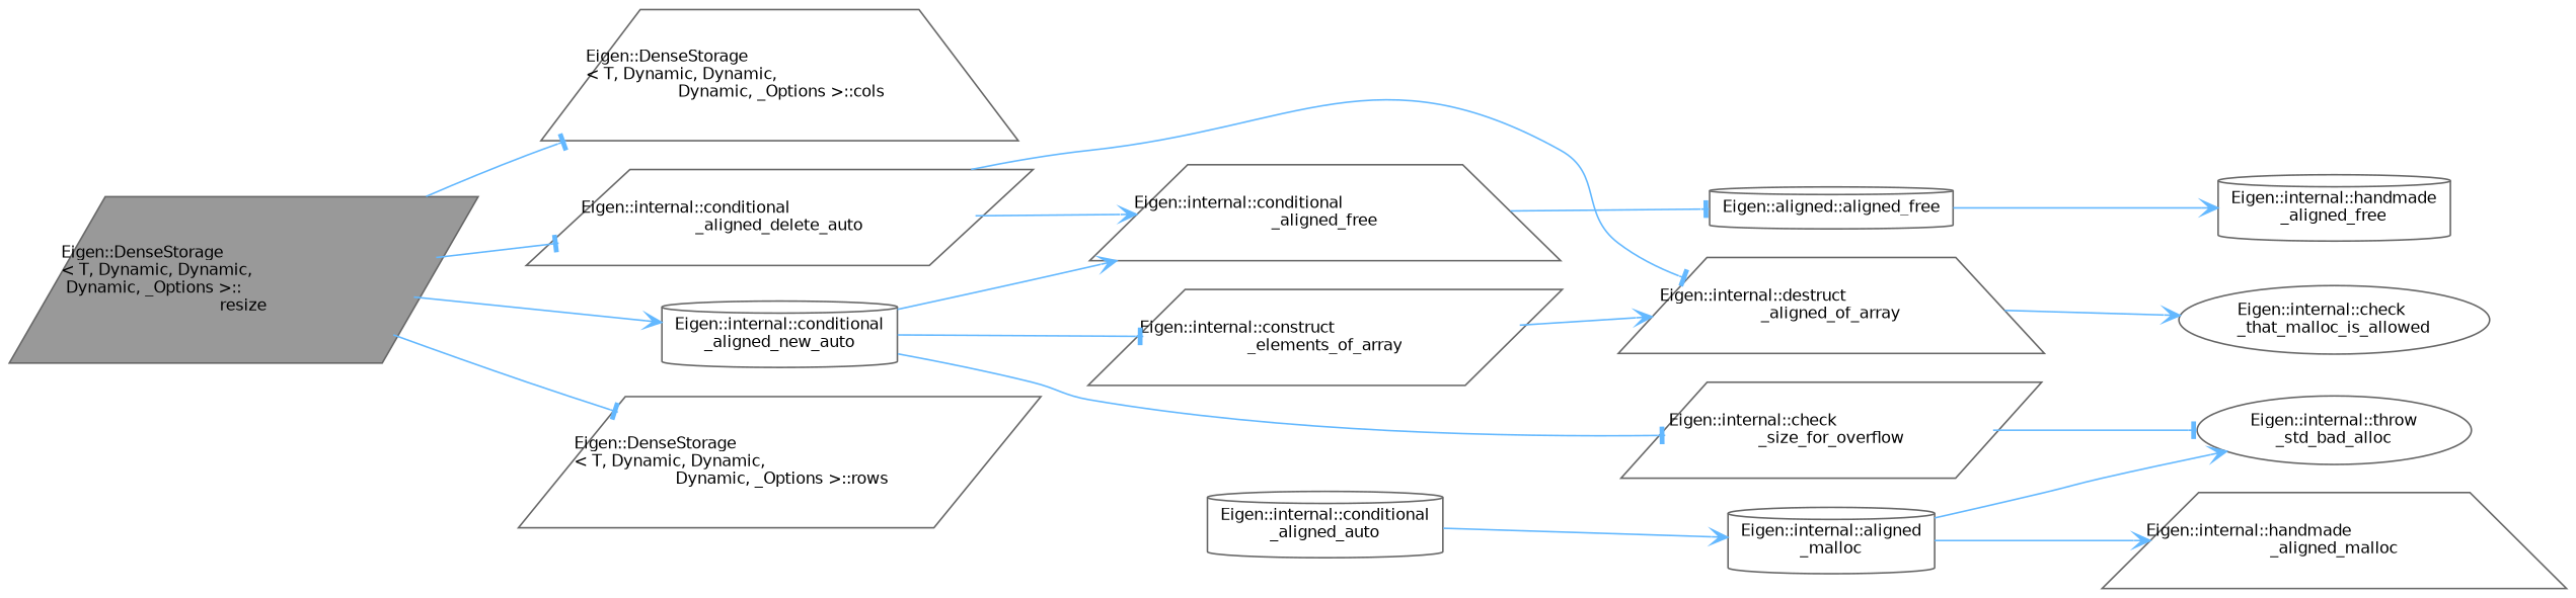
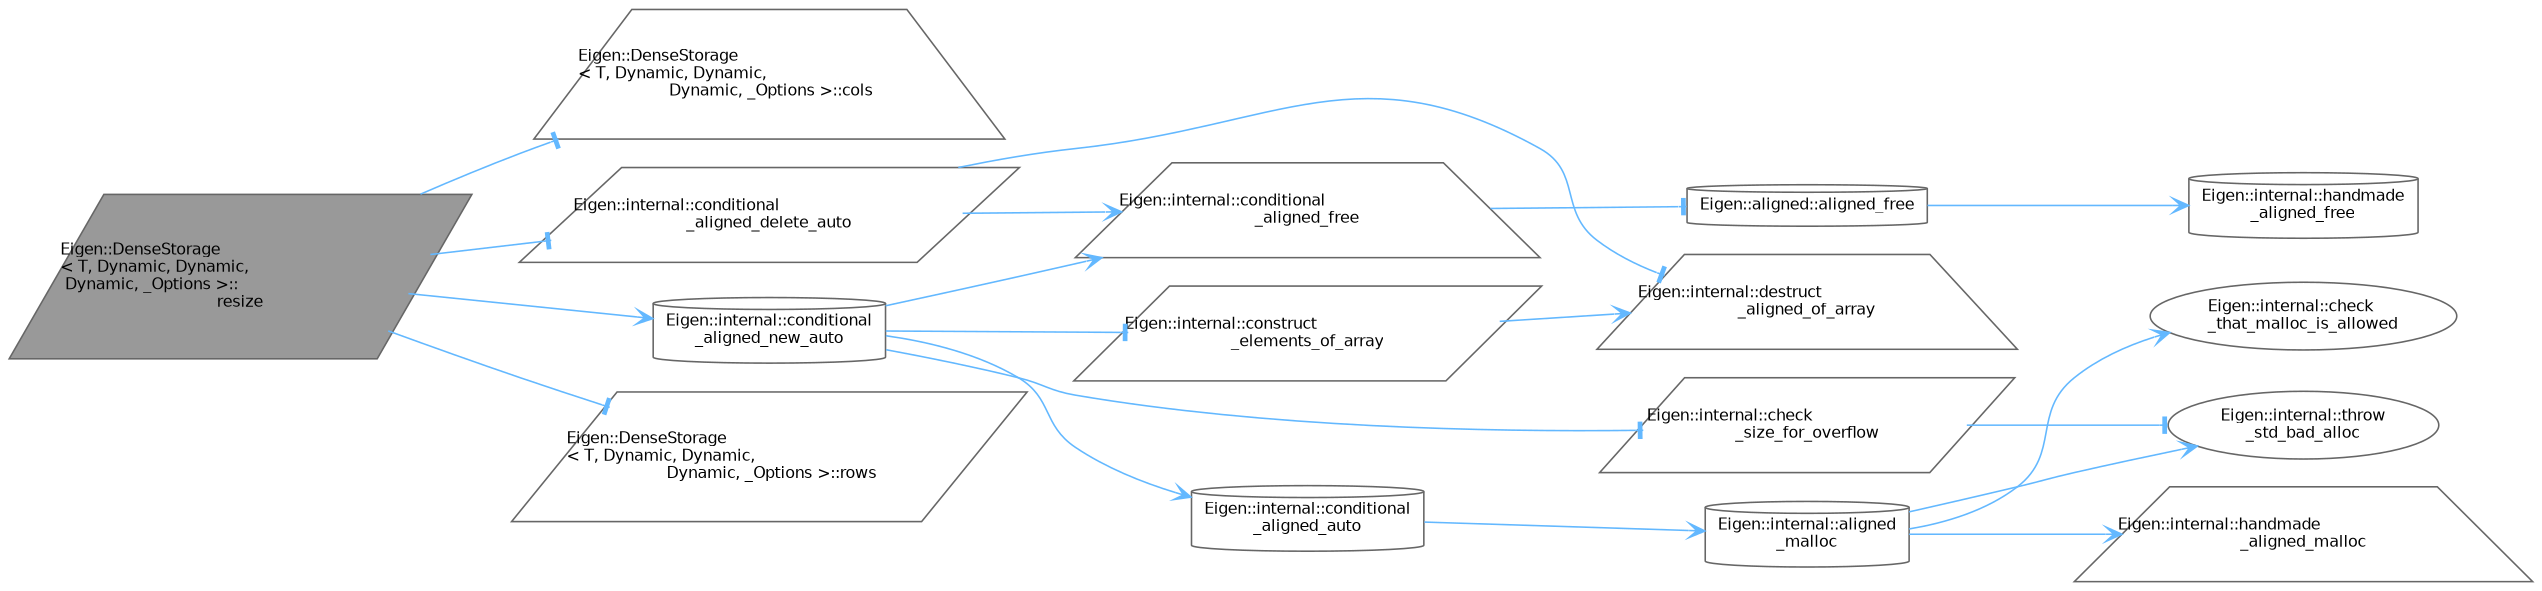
  digraph {
    rankdir=LR
    node [color=grey40 fillcolor=white fontname=Helvetica fontsize=10 shape=parallelogram style=filled]
    edge [arrowhead=vee color=steelblue1 fontname=Helvetica fontsize=10 labelfontname=Helvetica labelfontsize=10 style=solid]
    n1 [color=gray40 fillcolor=grey60 fontcolor=black height=0.2 label="Eigen::DenseStorage\l\< T, Dynamic, Dynamic,\l Dynamic, _Options \>::\lresize" width=0.4]
    n2 [height=0.2 label="Eigen::DenseStorage\l\< T, Dynamic, Dynamic,\l Dynamic, _Options \>::cols" shape=trapezium width=0.4]
    n3 [height=0.2 label="Eigen::internal::conditional\l_aligned_delete_auto" width=0.4]
    n4 [height=0.2 label="Eigen::internal::conditional\l_aligned_new_auto" shape=cylinder width=0.4]
    n5 [height=0.2 label="Eigen::DenseStorage\l\< T, Dynamic, Dynamic,\l Dynamic, _Options \>::rows" width=0.4]
    n6 [height=0.2 label="Eigen::internal::conditional\l_aligned_free" shape=trapezium width=0.4]
    n7 [height=0.2 label="Eigen::internal::destruct\l_aligned_of_array" shape=trapezium width=0.4]
    n8 [height=0.2 label="Eigen::internal::check\l_size_for_overflow" width=0.4]
    n9 [height=0.2 label="Eigen::internal::conditional\l_aligned_auto" shape=cylinder width=0.4]
    n10 [height=0.2 label="Eigen::internal::construct\l_elements_of_array" width=0.4]
    n11 [height=0.2 label="Eigen::aligned::aligned_free" shape=cylinder width=0.4]
    n12 [height=0.2 label="Eigen::internal::handmade\l_aligned_free" shape=cylinder width=0.4]
    n13 [height=0.2 label="Eigen::internal::throw\l_std_bad_alloc" shape=ellipse width=0.4]
    n14 [height=0.2 label="Eigen::internal::aligned\l_malloc" shape=cylinder width=0.4]
    n15 [height=0.2 label="Eigen::internal::check\l_that_malloc_is_allowed" shape=ellipse width=0.4]
    n16 [height=0.2 label="Eigen::internal::handmade\l_aligned_malloc" shape=trapezium width=0.4]
    n1 -> n2 [arrowhead=tee]
    n1 -> n3 [arrowhead=tee]
    n1 -> n4
    n1 -> n5 [arrowhead=tee]
    n3 -> n6
    n3 -> n7 [arrowhead=tee]
    n4 -> n6
    n4 -> n8 [arrowhead=tee]
+   n4 -> n9
    n4 -> n10 [arrowhead=tee]
    n6 -> n11 [arrowhead=tee]
    n8 -> n13 [arrowhead=tee]
    n9 -> n14
    n10 -> n7
    n11 -> n12
    n14 -> n13
-   n7 -> n15
+   n14 -> n15
    n14 -> n16
  }
